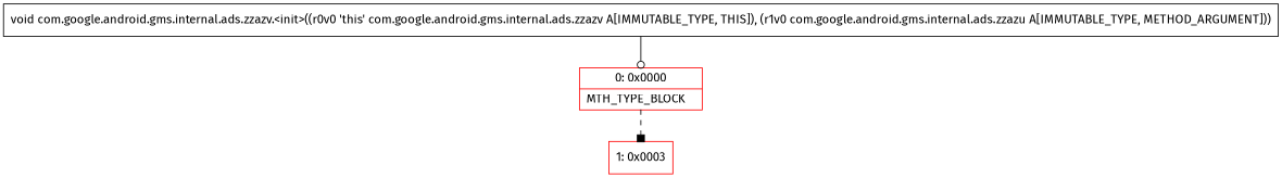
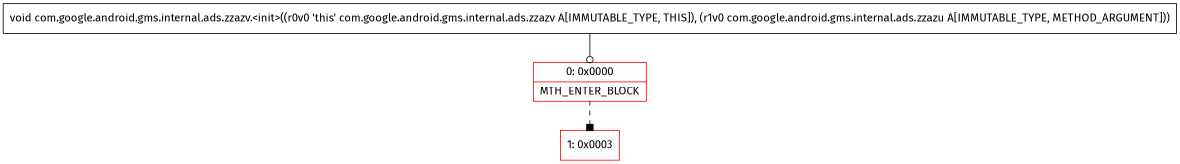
  digraph {
    fontname="Fira Sans"
    node [color=red shape=record fontname="Fira Sans"]
    edge [fontname="Fira Sans"]
-   n1 [label="{0\:\ 0x0000|MTH_TYPE_BLOCK\l}"]
+   n1 [label="{0\:\ 0x0000|MTH_ENTER_BLOCK\l}"]
    n2 [label="{1\:\ 0x0003}"]
    n3 [label="{void com.google.android.gms.internal.ads.zzazv.\<init\>((r0v0 'this' com.google.android.gms.internal.ads.zzazv A[IMMUTABLE_TYPE, THIS]), (r1v0 com.google.android.gms.internal.ads.zzazu A[IMMUTABLE_TYPE, METHOD_ARGUMENT])) }" color=""]
    subgraph cluster_1 {
      label="R(0)"
    }
    n1 -> n2 [style=dashed arrowhead=box]
    n3 -> n1 [style=solid arrowhead=odot]
  }
